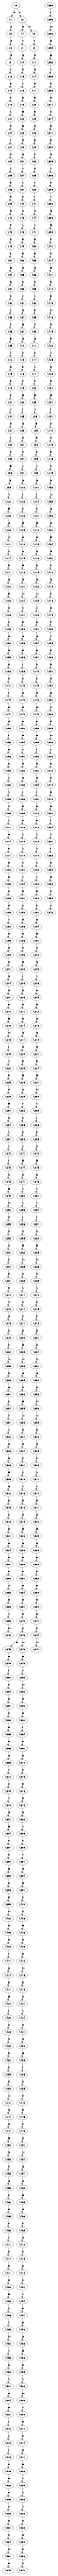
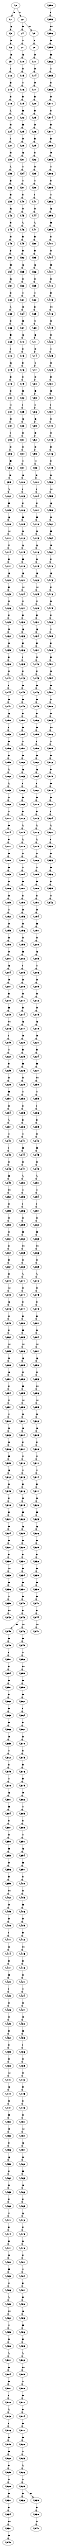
  strict digraph {
    S0
    S1
    S2
    S3
    S4
    S5
    S6
    S7
    S8
    S9
    S10
    S11
    S12
    S13
    S14
    S15
    S16
    S17
    S18
    S19
    S20
    S21
    S22
    S23
    S24
    S25
    S26
    S27
    S28
    S29
    S30
    S31
    S32
    S33
    S34
    S35
    S36
    S37
    S38
    S39
    S40
    S41
    S42
    S43
    S44
    S45
    S46
    S47
    S48
    S49
    S50
    S51
    S52
    S53
    S54
    S55
    S56
    S57
    S58
    S59
    S60
    S61
    S62
    S63
    S64
    S65
    S66
    S67
    S68
    S69
    S70
    S71
    S72
    S73
    S74
    S75
    S76
    S77
    S78
    S79
    S80
    S81
    S82
    S83
    S84
    S85
    S86
    S87
    S88
    S89
    S90
    S91
    S92
    S93
    S94
    S95
    S96
    S97
    S98
    S99
    S100
    S101
    S102
    S103
    S104
    S105
    S106
    S107
    S108
    S109
    S110
    S111
    S112
    S113
    S114
    S115
    S116
    S117
    S118
    S119
    S120
    S121
    S122
    S123
    S124
    S125
    S126
    S127
    S128
    S129
    S130
    S131
    S132
    S133
    S134
    S135
    S136
    S137
    S138
    S139
    S140
    S141
    S142
    S143
    S144
    S145
    S146
    S147
    S148
    S149
    S150
    S151
    S152
    S153
    S154
    S155
    S156
    S157
    S158
    S159
    S160
    S161
    S162
    S163
    S164
    S165
    S166
    S167
    S168
    S169
    S170
    S171
    S172
    S173
    S174
    S175
    S176
    S177
    S178
    S179
    S180
    S181
    S182
    S183
    S184
    S185
    S186
    S187
    S188
    S189
    S190
    S191
    S192
    S193
    S194
    S195
    S196
    S197
    S198
    S199
    S200
    S201
    S202
    S203
    S204
    S205
    S206
    S207
    S208
    S209
    S210
    S211
    S212
    S213
    S214
    S215
    S216
    S217
    S218
    S219
    S220
    S221
    S222
    S223
    S224
    S225
    S226
    S227
    S228
    S229
    S230
    S231
    S232
    S233
    S234
    S235
    S236
    S237
    S238
    S239
    S240
    S241
    S242
    S243
    S244
    S245
    S246
    S247
    S248
    S249
    S250
    S251
    S252
    S253
    S254
    S255
    S256
    S257
    S258
    S259
    S260
    S261
    S262
    S263
    S264
    S265
    S266
    S267
    S268
    S269
    S270
    S271
    S272
    S273
    S274
    S275
    S276
    S277
    S278
    S279
    S280
    S281
    S282
    S283
    S284
    S285
    S286
    S287
    S288
    S289
    S290
    S291
    S292
    S293
    S294
    S295
    S296
    S297
    S298
    S299
    S300
    S301
    S302
    S303
    S304
    S305
    S306
    S307
    S308
    S309
    S310
    S311
    S312
    S313
    S314
    S315
    S316
    S317
    S318
    S319
    S320
    S321
    S322
    S323
    S324
    S325
    S326
    S327
    S328
    S329
    S330
    S331
    S332
    S333
    S334
    S335
    S336
    S337
    S338
    S339
    S340
    S341
    S342
    S343
    S344
    S345
    S346
    S347
    S348
    S349
    S351
    S352
    S350
    S353
    S354
    S355
    S356
    S357
    S358
    S359
    S360
    S361
    S362
    S363
    S364
    S365
    S366
    S367
    S368
    S369
    S370
    S371
    S372
    S373
    S374
    S375
    S376
    S377
    S378
    S379
    S380
    S381
    S382
    S383
    S384
    S385
    S386
    S387
    S388
    S389
    S390
    S391
    S392
    S393
    S394
    S395
    S396
    S397
    S398
    S399
    S400
    S401
    S402
    S403
    S404
    S405
    S406
    S407
    S408
    S409
    S410
    S411
    S412
    S413
    S414
    S415
    S416
    S417
    S418
    S419
    S420
    S421
    S422
    S423
    S424
    S425
    S426
    S427
    S428
    S429
    S430
    S431
    S432
    S433
    S434
    S435
    S436
    S437
    S438
    S439
    S440
    S441
    S442
    S443
    S444
    S445
    S446
    S447
    S448
    S449
    S450
    S451
    S452
    S453
    S454
    S455
    S456
    S457
    S458
    S459
    S460
    S461
    S462
    S463
    S464
    S465
    S466
    S467
    S468
    S469
    S470
    S471
    S472
    S473
    S474
    S475
    S476
    S477
    S478
    S479
    S480
    S481
    S482
    S483
    S484
    S485
    S486
    S487
    S488
    S489
    S490
    S491
    S492
    S493
    S494
    S495
    S496
    S497
    S498
    S499
    S500
    S501
    S502
    S503
    S504
    S505
    S506
    S507
    S508
    S509
    S510
    S511
    S512
    S513
    S514
    S515
    S516
    S517
    S518
    S519
    S520
    S521
    S522
    S523
    S524
    S525
    S526
    S527
    S528
    S529
    S530
    S531
    S532
    S533
    S534
    S535
    S536
    S537
    S538
    S539
    S540
    S541
    S542
    S0 -> S1 [label=Q]
    S0 -> S2 [label=I]
    S1 -> S3 [label=C]
    S2 -> S4 [label=F]
    S2 -> S5 [label=W]
    S3 -> S6 [label=A]
    S4 -> S7 [label=V]
    S5 -> S8 [label=I]
    S6 -> S9 [label=F]
    S7 -> S10 [label=G]
    S8 -> S11 [label=K]
    S9 -> S12 [label=I]
    S10 -> S13 [label=T]
    S11 -> S14 [label=K]
    S12 -> S15 [label=F]
    S13 -> S16 [label=V]
    S14 -> S17 [label=K]
    S15 -> S18 [label=L]
    S16 -> S19 [label=R]
    S17 -> S20 [label=F]
    S18 -> S21 [label=S]
    S19 -> S22 [label=E]
    S20 -> S23 [label=R]
    S21 -> S24 [label=A]
    S22 -> S25 [label=E]
    S23 -> S26 [label=K]
    S24 -> S27 [label=I]
    S25 -> S28 [label=K]
    S26 -> S29 [label=F]
    S27 -> S30 [label=A]
    S28 -> S31 [label=G]
    S29 -> S32 [label=L]
    S30 -> S33 [label=S]
    S31 -> S34 [label=V]
    S32 -> S35 [label=A]
    S33 -> S36 [label=F]
    S34 -> S37 [label=V]
    S35 -> S38 [label=V]
    S36 -> S39 [label=R]
    S37 -> S40 [label=L]
    S38 -> S41 [label=I]
    S39 -> S42 [label=G]
    S40 -> S43 [label=A]
    S41 -> S44 [label=A]
    S42 -> S45 [label=T]
    S43 -> S46 [label=S]
    S44 -> S47 [label=S]
    S45 -> S48 [label=A]
    S46 -> S49 [label=F]
    S47 -> S50 [label=F]
    S48 -> S51 [label=P]
    S49 -> S52 [label=R]
    S50 -> S53 [label=R]
    S51 -> S54 [label=H]
    S52 -> S55 [label=G]
    S53 -> S56 [label=G]
    S54 -> S57 [label=G]
    S55 -> S58 [label=T]
    S56 -> S59 [label=T]
    S57 -> S60 [label=L]
    S58 -> S61 [label=V]
    S59 -> S62 [label=V]
    S60 -> S63 [label=S]
    S61 -> S64 [label=Q]
    S62 -> S65 [label=P]
    S63 -> S66 [label=L]
    S64 -> S67 [label=H]
    S65 -> S68 [label=Y]
    S66 -> S69 [label=E]
    S67 -> S70 [label=G]
    S68 -> S71 [label=G]
    S69 -> S72 [label=I]
    S70 -> S73 [label=L]
    S71 -> S74 [label=L]
    S72 -> S75 [label=G]
    S73 -> S76 [label=P]
    S74 -> S77 [label=S]
    S75 -> S78 [label=D]
    S76 -> S79 [label=L]
    S77 -> S80 [label=L]
    S78 -> S81 [label=T]
    S79 -> S82 [label=E]
    S80 -> S83 [label=E]
    S81 -> S84 [label=V]
    S82 -> S85 [label=I]
    S83 -> S86 [label=I]
    S84 -> S87 [label=Q]
    S85 -> S88 [label=G]
    S86 -> S89 [label=G]
    S87 -> S90 [label=I]
    S88 -> S91 [label=D]
    S89 -> S92 [label=D]
    S90 -> S93 [label=L]
    S91 -> S94 [label=T]
    S92 -> S95 [label=T]
    S93 -> S96 [label=E]
    S94 -> S97 [label=V]
    S95 -> S98 [label=V]
    S96 -> S99 [label=K]
    S97 -> S100 [label=Q]
    S98 -> S101 [label=Q]
    S99 -> S102 [label=S]
    S100 -> S103 [label=I]
    S101 -> S104 [label=I]
    S102 -> S105 [label=E]
    S103 -> S106 [label=L]
    S104 -> S107 [label=L]
    S105 -> S108 [label=G]
    S106 -> S109 [label=E]
    S107 -> S110 [label=E]
    S108 -> S111 [label=W]
    S109 -> S112 [label=K]
    S110 -> S113 [label=K]
    S111 -> S114 [label=Y]
    S112 -> S115 [label=C]
    S113 -> S116 [label=C]
    S114 -> S117 [label=R]
    S115 -> S118 [label=E]
    S116 -> S119 [label=D]
    S117 -> S120 [label=G]
    S118 -> S121 [label=G]
    S119 -> S122 [label=G]
    S120 -> S123 [label=F]
    S121 -> S124 [label=W]
    S122 -> S125 [label=W]
    S123 -> S126 [label=A]
    S124 -> S127 [label=Y]
    S125 -> S128 [label=Y]
    S126 -> S129 [label=L]
    S127 -> S130 [label=R]
    S128 -> S131 [label=R]
    S129 -> S132 [label=K]
    S130 -> S133 [label=G]
    S131 -> S134 [label=G]
    S132 -> S135 [label=N]
    S133 -> S136 [label=F]
    S134 -> S137 [label=F]
    S135 -> S138 [label=P]
    S136 -> S139 [label=I]
    S137 -> S140 [label=A]
    S138 -> S141 [label=T]
    S139 -> S142 [label=L]
    S140 -> S143 [label=L]
    S141 -> S144 [label=I]
    S142 -> S145 [label=K]
    S143 -> S146 [label=K]
    S144 -> S147 [label=K]
    S145 -> S148 [label=N]
    S146 -> S149 [label=N]
    S147 -> S150 [label=G]
    S148 -> S151 [label=P]
    S149 -> S152 [label=P]
    S150 -> S153 [label=I]
    S151 -> S154 [label=N]
    S152 -> S155 [label=N]
    S153 -> S156 [label=F]
    S154 -> S157 [label=V]
    S155 -> S158 [label=I]
    S156 -> S159 [label=P]
    S157 -> S160 [label=K]
    S158 -> S161 [label=K]
    S159 -> S162 [label=S]
    S160 -> S163 [label=G]
    S161 -> S164 [label=G]
    S162 -> S165 [label=S]
    S163 -> S166 [label=I]
    S164 -> S167 [label=I]
    S165 -> S168 [label=Y]
    S166 -> S169 [label=F]
    S167 -> S170 [label=F]
    S168 -> S171 [label=V]
    S169 -> S172 [label=P]
    S170 -> S173 [label=P]
    S171 -> S174 [label=H]
    S172 -> S175 [label=S]
    S173 -> S176 [label=S]
    S174 -> S177 [label=L]
    S175 -> S178 [label=S]
    S176 -> S179 [label=S]
    S177 -> S180 [label=K]
    S178 -> S181 [label=Y]
    S179 -> S182 [label=Y]
    S180 -> S183 [label=N]
    S181 -> S184 [label=V]
    S182 -> S185 [label=V]
    S183 -> S186 [label=A]
    S184 -> S187 [label=H]
    S185 -> S188 [label=H]
    S186 -> S189 [label=N]
    S187 -> S190 [label=L]
    S188 -> S191 [label=L]
    S189 -> S192 [label=V]
    S190 -> S193 [label=K]
    S191 -> S194 [label=K]
    S192 -> S195 [label=K]
    S193 -> S196 [label=N]
    S194 -> S197 [label=H]
    S195 -> S198 [label=N]
    S196 -> S199 [label=A]
    S197 -> S200 [label=A]
    S198 -> S201 [label=K]
    S199 -> S202 [label=H]
    S200 -> S203 [label=G]
    S201 -> S204 [label=G]
    S202 -> S205 [label=I]
    S203 -> S206 [label=V]
    S204 -> S207 [label=Q]
    S205 -> S208 [label=K]
    S206 -> S209 [label=K]
    S207 -> S210 [label=F]
    S208 -> S211 [label=N]
    S209 -> S212 [label=N]
    S210 -> S213 [label=E]
    S211 -> S214 [label=R]
    S212 -> S215 [label=K]
    S213 -> S216 [label=M]
    S214 -> S217 [label=G]
    S215 -> S218 [label=G]
    S216 -> S219 [label=I]
    S217 -> S220 [label=Q]
    S218 -> S221 [label=Q]
    S219 -> S222 [label=V]
    S220 -> S223 [label=F]
    S221 -> S224 [label=F]
    S222 -> S225 [label=P]
    S223 -> S226 [label=E]
    S224 -> S227 [label=E]
    S225 -> S228 [label=T]
    S226 -> S229 [label=T]
    S227 -> S230 [label=M]
    S228 -> S231 [label=E]
    S229 -> S232 [label=V]
    S230 -> S233 [label=V]
    S231 -> S234 [label=D]
    S232 -> S235 [label=L]
    S233 -> S236 [label=I]
    S234 -> S237 [label=S]
    S235 -> S238 [label=P]
    S236 -> S239 [label=P]
    S237 -> S240 [label=V]
    S238 -> S241 [label=V]
    S239 -> S242 [label=T]
    S240 -> S243 [label=I]
    S241 -> S244 [label=E]
    S242 -> S245 [label=E]
    S243 -> S246 [label=T]
    S244 -> S247 [label=D]
    S245 -> S248 [label=D]
    S246 -> S249 [label=E]
    S247 -> S250 [label=S]
    S248 -> S251 [label=S]
    S249 -> S252 [label=M]
    S250 -> S253 [label=V]
    S251 -> S254 [label=V]
    S252 -> S255 [label=T]
    S253 -> S256 [label=I]
    S254 -> S257 [label=I]
    S255 -> S258 [label=A]
    S256 -> S259 [label=T]
    S257 -> S260 [label=T]
    S258 -> S261 [label=T]
    S259 -> S262 [label=E]
    S260 -> S263 [label=E]
    S261 -> S264 [label=L]
    S262 -> S265 [label=M]
    S263 -> S266 [label=M]
    S264 -> S267 [label=R]
    S265 -> S268 [label=T]
    S266 -> S269 [label=T]
    S267 -> S270 [label=D]
    S268 -> S271 [label=S]
    S269 -> S272 [label=S]
    S270 -> S273 [label=W]
    S271 -> S274 [label=T]
    S272 -> S275 [label=T]
    S273 -> S276 [label=G]
    S274 -> S277 [label=L]
    S275 -> S278 [label=L]
    S276 -> S279 [label=T]
    S277 -> S280 [label=R]
    S278 -> S281 [label=R]
    S279 -> S282 [label=L]
    S280 -> S283 [label=E]
    S281 -> S284 [label=D]
    S282 -> S285 [label=W]
    S283 -> S286 [label=W]
    S284 -> S287 [label=W]
    S285 -> S288 [label=K]
    S286 -> S289 [label=G]
    S287 -> S290 [label=G]
    S288 -> S291 [label=Q]
    S289 -> S292 [label=A]
    S290 -> S293 [label=T]
    S291 -> S294 [label=L]
    S292 -> S295 [label=E]
    S293 -> S296 [label=M]
    S294 -> S297 [label=Y]
    S295 -> S298 [label=W]
    S296 -> S299 [label=W]
    S297 -> S300 [label=V]
    S298 -> S301 [label=K]
    S299 -> S302 [label=K]
    S300 -> S303 [label=K]
    S301 -> S304 [label=Q]
    S302 -> S305 [label=Q]
    S303 -> S306 [label=N]
    S304 -> S307 [label=L]
    S305 -> S308 [label=L]
    S306 -> S309 [label=E]
    S307 -> S310 [label=Y]
    S308 -> S311 [label=Y]
    S309 -> S312 [label=G]
    S310 -> S313 [label=V]
    S311 -> S314 [label=V]
    S312 -> S315 [label=D]
    S313 -> S316 [label=R]
    S314 -> S317 [label=R]
    S315 -> S318 [label=L]
    S316 -> S319 [label=N]
    S317 -> S320 [label=N]
    S318 -> S321 [label=F]
    S319 -> S322 [label=E]
    S320 -> S323 [label=E]
    S321 -> S324 [label=H]
    S322 -> S325 [label=G]
    S323 -> S326 [label=G]
    S324 -> S327 [label=R]
    S325 -> S328 [label=D]
    S326 -> S329 [label=D]
    S327 -> S330 [label=L]
    S328 -> S331 [label=L]
    S329 -> S332 [label=L]
    S330 -> S333 [label=W]
    S331 -> S334 [label=F]
    S332 -> S335 [label=F]
    S333 -> S336 [label=H]
    S334 -> S337 [label=H]
    S335 -> S338 [label=H]
    S336 -> S339 [label=V]
    S337 -> S340 [label=R]
    S338 -> S341 [label=R]
    S339 -> S342 [label=M]
    S340 -> S343 [label=L]
    S341 -> S344 [label=L]
    S343 -> S345 [label=N]
    S343 -> S346 [label=W]
    S344 -> S347 [label=W]
    S345 -> S348 [label=E]
    S346 -> S349 [label=H]
    S348 -> S351 [label=I]
    S349 -> S352 [label=V]
    S351 -> S354 [label=L]
    S352 -> S355 [label=M]
    S350 -> S353 [label=I]
    S353 -> S356 [label=M]
    S354 -> S357 [label=D]
    S355 -> S358 [label=N]
    S356 -> S359 [label=N]
    S357 -> S360 [label=L]
    S358 -> S361 [label=E]
    S359 -> S362 [label=E]
    S360 -> S363 [label=R]
    S361 -> S364 [label=I]
    S362 -> S365 [label=V]
    S363 -> S366 [label=R]
    S364 -> S367 [label=L]
    S365 -> S368 [label=L]
    S366 -> S369 [label=Q]
    S367 -> S370 [label=D]
    S368 -> S371 [label=D]
    S369 -> S372 [label=V]
    S370 -> S373 [label=L]
    S371 -> S374 [label=L]
    S372 -> S375 [label=L]
    S373 -> S376 [label=R]
    S374 -> S377 [label=R]
    S375 -> S378 [label=V]
    S376 -> S379 [label=R]
    S377 -> S380 [label=R]
    S378 -> S381 [label=G]
    S379 -> S382 [label=Q]
    S380 -> S383 [label=Q]
    S381 -> S384 [label=H]
    S382 -> S385 [label=V]
    S383 -> S386 [label=V]
    S384 -> S387 [label=L]
    S385 -> S388 [label=L]
    S386 -> S389 [label=L]
    S387 -> S390 [label=T]
    S388 -> S391 [label=V]
    S389 -> S392 [label=V]
    S390 -> S393 [label=H]
    S391 -> S394 [label=G]
    S392 -> S395 [label=G]
    S393 -> S396 [label=D]
    S394 -> S397 [label=H]
    S395 -> S398 [label=H]
    S396 -> S399 [label=R]
    S397 -> S400 [label=L]
    S398 -> S401 [label=L]
    S399 -> S402 [label=M]
    S400 -> S403 [label=T]
    S401 -> S404 [label=T]
    S402 -> S405 [label=K]
    S403 -> S406 [label=H]
    S404 -> S407 [label=H]
    S405 -> S408 [label=D]
    S406 -> S409 [label=D]
    S407 -> S410 [label=D]
    S408 -> S411 [label=I]
    S409 -> S412 [label=R]
    S410 -> S413 [label=R]
    S411 -> S414 [label=K]
    S412 -> S415 [label=M]
    S413 -> S416 [label=M]
    S414 -> S417 [label=R]
    S415 -> S418 [label=R]
    S416 -> S419 [label=K]
    S417 -> S420 [label=H]
    S418 -> S421 [label=D]
    S419 -> S422 [label=D]
    S420 -> S423 [label=I]
    S421 -> S424 [label=V]
    S422 -> S425 [label=V]
    S423 -> S426 [label=T]
    S424 -> S427 [label=K]
    S425 -> S428 [label=K]
    S426 -> S429 [label=A]
    S427 -> S430 [label=Q]
    S428 -> S431 [label=R]
    S429 -> S432 [label=R]
    S430 -> S433 [label=H]
    S431 -> S434 [label=H]
    S432 -> S435 [label=L]
    S433 -> S436 [label=I]
    S434 -> S437 [label=I]
    S435 -> S438 [label=D]
    S436 -> S439 [label=T]
    S437 -> S440 [label=T]
    S438 -> S441 [label=W]
    S439 -> S442 [label=A]
    S440 -> S443 [label=A]
    S441 -> S444 [label=G]
    S442 -> S445 [label=R]
    S443 -> S446 [label=R]
    S444 -> S447 [label=N]
    S445 -> S448 [label=L]
    S446 -> S449 [label=L]
    S447 -> S450 [label=E]
    S448 -> S451 [label=D]
    S449 -> S452 [label=D]
    S450 -> S453 [label=Q]
    S451 -> S454 [label=W]
    S452 -> S455 [label=W]
    S453 -> S456 [label=L]
    S454 -> S457 [label=G]
    S455 -> S458 [label=G]
    S456 -> S459 [label=G]
    S457 -> S460 [label=N]
    S458 -> S461 [label=N]
    S459 -> S462 [label=L]
    S460 -> S463 [label=E]
    S461 -> S464 [label=E]
    S462 -> S465 [label=D]
    S463 -> S466 [label=Q]
    S464 -> S467 [label=Q]
    S465 -> S468 [label=L]
    S466 -> S469 [label=L]
    S467 -> S470 [label=L]
    S468 -> S471 [label=V]
    S469 -> S472 [label=C]
    S470 -> S473 [label=G]
    S471 -> S474 [label=P]
    S472 -> S475 [label=L]
    S473 -> S476 [label=L]
    S474 -> S477 [label=R]
    S475 -> S478 [label=D]
    S476 -> S479 [label=D]
    S477 -> S480 [label=K]
    S478 -> S481 [label=L]
    S479 -> S482 [label=L]
    S480 -> S483 [label=E]
    S481 -> S484 [label=V]
    S482 -> S485 [label=V]
    S483 -> S486 [label=Y]
    S484 -> S487 [label=P]
    S485 -> S488 [label=P]
    S486 -> S489 [label=S]
    S487 -> S490 [label=R]
    S488 -> S491 [label=R]
    S489 -> S492 [label=M]
    S490 -> S493 [label=Q]
    S491 -> S494 [label=K]
    S492 -> S495 [label=V]
    S493 -> S496 [label=E]
    S494 -> S497 [label=E]
    S495 -> S498 [label=D]
    S496 -> S499 [label=F]
    S497 -> S500 [label=Y]
    S498 -> S501 [label=S]
    S499 -> S502 [label=S]
    S500 -> S503 [label=A]
    S501 -> S504 [label=D]
    S502 -> S505 [label=M]
    S503 -> S506 [label=M]
    S504 -> S507 [label=D]
    S505 -> S508 [label=V]
    S506 -> S509 [label=V]
    S507 -> S510 [label=I]
    S508 -> S511 [label=D]
    S509 -> S512 [label=D]
    S510 -> S513 [label=S]
    S511 -> S514 [label=P]
    S512 -> S515 [label=P]
    S513 -> S516 [label=I]
    S514 -> S517 [label=D]
    S515 -> S518 [label=E]
    S516 -> S519 [label=T]
    S517 -> S520 [label=E]
    S518 -> S521 [label=D]
    S519 -> S522 [label=E]
    S520 -> S523 [label=V]
    S521 -> S524 [label=I]
    S522 -> S525 [label=L]
    S523 -> S526 [label=S]
    S524 -> S527 [label=S]
    S525 -> S528 [label=Y]
    S526 -> S529 [label=V]
    S527 -> S530 [label=I]
    S528 -> S531 [label=R]
    S529 -> S532 [label=T]
    S530 -> S533 [label=T]
    S531 -> S534 [label=L]
-   S532 -> S535 [label=E]
+   S529 -> S535 [label=E]
    S533 -> S536 [label=E]
    S534 -> S537 [label=M]
    S535 -> S538 [label=L]
    S536 -> S539 [label=L]
    S537 -> S540 [label=E]
    S538 -> S541 [label=Y]
    S539 -> S542 [label=Y]
  }
